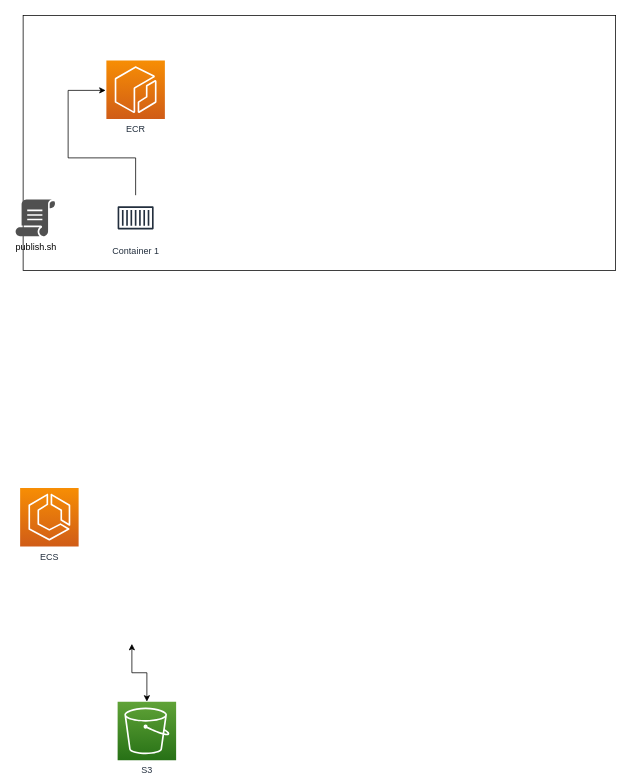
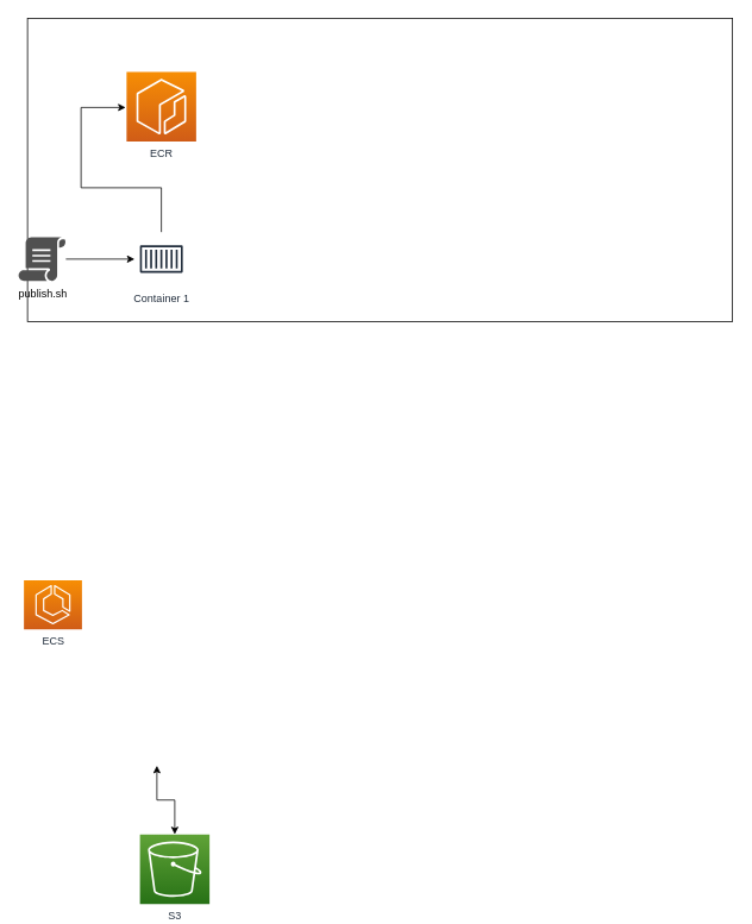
  <mxCell id="0" />
  <mxCell id="1" parent="0" />
  <mxCell id="2" value="" style="rounded=0;whiteSpace=wrap;html=1;" vertex="1" parent="1"><mxGeometry x="30" y="20" width="790" height="340" as="geometry" /></mxCell>
+ <mxCell id="3" value="" style="edgeStyle=orthogonalEdgeStyle;rounded=0;orthogonalLoop=1;jettySize=auto;html=1;" edge="1" parent="1" source="4" target="10"><mxGeometry relative="1" as="geometry" /></mxCell>
  <mxCell id="4" value="publish.sh" style="sketch=0;pointerEvents=1;shadow=0;dashed=0;html=1;strokeColor=none;fillColor=#505050;labelPosition=center;verticalLabelPosition=bottom;verticalAlign=top;outlineConnect=0;align=center;shape=mxgraph.office.concepts.script;" vertex="1" parent="1"><mxGeometry x="20" y="265.5" width="53" height="49" as="geometry" /></mxCell>
  <mxCell id="5" value="ECR&lt;br&gt;" style="sketch=0;points=[[0,0,0],[0.25,0,0],[0.5,0,0],[0.75,0,0],[1,0,0],[0,1,0],[0.25,1,0],[0.5,1,0],[0.75,1,0],[1,1,0],[0,0.25,0],[0,0.5,0],[0,0.75,0],[1,0.25,0],[1,0.5,0],[1,0.75,0]];outlineConnect=0;fontColor=#232F3E;gradientColor=#F78E04;gradientDirection=north;fillColor=#D05C17;strokeColor=#ffffff;dashed=0;verticalLabelPosition=bottom;verticalAlign=top;align=center;html=1;fontSize=12;fontStyle=0;aspect=fixed;shape=mxgraph.aws4.resourceIcon;resIcon=mxgraph.aws4.ecr;" vertex="1" parent="1"><mxGeometry x="141" y="80" width="78" height="78" as="geometry" /></mxCell>
- <mxCell id="6" value="ECS" style="sketch=0;points=[[0,0,0],[0.25,0,0],[0.5,0,0],[0.75,0,0],[1,0,0],[0,1,0],[0.25,1,0],[0.5,1,0],[0.75,1,0],[1,1,0],[0,0.25,0],[0,0.5,0],[0,0.75,0],[1,0.25,0],[1,0.5,0],[1,0.75,0]];outlineConnect=0;fontColor=#232F3E;gradientColor=#F78E04;gradientDirection=north;fillColor=#D05C17;strokeColor=#ffffff;dashed=0;verticalLabelPosition=bottom;verticalAlign=top;align=center;html=1;fontSize=12;fontStyle=0;aspect=fixed;shape=mxgraph.aws4.resourceIcon;resIcon=mxgraph.aws4.ecs;" vertex="1" parent="1"><mxGeometry x="26" y="650" width="78" height="78" as="geometry" /></mxCell>
+ <mxCell id="6" value="ECS" style="sketch=0;points=[[0,0,0],[0.25,0,0],[0.5,0,0],[0.75,0,0],[1,0,0],[0,1,0],[0.25,1,0],[0.5,1,0],[0.75,1,0],[1,1,0],[0,0.25,0],[0,0.5,0],[0,0.75,0],[1,0.25,0],[1,0.5,0],[1,0.75,0]];outlineConnect=0;fontColor=#232F3E;gradientColor=#F78E04;gradientDirection=north;fillColor=#D05C17;strokeColor=#ffffff;dashed=0;verticalLabelPosition=bottom;verticalAlign=top;align=center;html=1;fontSize=12;fontStyle=0;aspect=fixed;shape=mxgraph.aws4.resourceIcon;resIcon=mxgraph.aws4.ecs;" vertex="1" parent="1"><mxGeometry x="26" y="650" width="65" height="55" as="geometry" /></mxCell>
  <mxCell id="7" value="" style="edgeStyle=orthogonalEdgeStyle;rounded=0;orthogonalLoop=1;jettySize=auto;html=1;startArrow=classic;startFill=1;" edge="1" parent="1" source="8" target="11"><mxGeometry relative="1" as="geometry" /></mxCell>
  <mxCell id="8" value="S3" style="sketch=0;points=[[0,0,0],[0.25,0,0],[0.5,0,0],[0.75,0,0],[1,0,0],[0,1,0],[0.25,1,0],[0.5,1,0],[0.75,1,0],[1,1,0],[0,0.25,0],[0,0.5,0],[0,0.75,0],[1,0.25,0],[1,0.5,0],[1,0.75,0]];outlineConnect=0;fontColor=#232F3E;gradientColor=#60A337;gradientDirection=north;fillColor=#277116;strokeColor=#ffffff;dashed=0;verticalLabelPosition=bottom;verticalAlign=top;align=center;html=1;fontSize=12;fontStyle=0;aspect=fixed;shape=mxgraph.aws4.resourceIcon;resIcon=mxgraph.aws4.s3;" vertex="1" parent="1"><mxGeometry x="156" y="935" width="78" height="78" as="geometry" /></mxCell>
  <mxCell id="9" value="" style="edgeStyle=orthogonalEdgeStyle;rounded=0;orthogonalLoop=1;jettySize=auto;html=1;" edge="1" parent="1" source="10"><mxGeometry relative="1" as="geometry"><mxPoint x="140" y="120" as="targetPoint" /><Array as="points"><mxPoint x="180" y="210" /><mxPoint x="90" y="210" /><mxPoint x="90" y="120" /></Array></mxGeometry></mxCell>
  <mxCell id="10" value="Container 1" style="sketch=0;outlineConnect=0;fontColor=#232F3E;gradientColor=none;strokeColor=#232F3E;fillColor=#ffffff;dashed=0;verticalLabelPosition=bottom;verticalAlign=top;align=center;html=1;fontSize=12;fontStyle=0;aspect=fixed;shape=mxgraph.aws4.resourceIcon;resIcon=mxgraph.aws4.container_1;" vertex="1" parent="1"><mxGeometry x="150" y="260" width="60" height="60" as="geometry" /></mxCell>
  <mxCell id="11" value="" style="shape=image;html=1;verticalAlign=top;verticalLabelPosition=bottom;labelBackgroundColor=#ffffff;imageAspect=0;aspect=fixed;image=https://cdn3.iconfinder.com/data/icons/dompicon-glyph-file-format-2/256/file-csv-format-type-128.png" vertex="1" parent="1"><mxGeometry x="151" y="810" width="48" height="48" as="geometry" /></mxCell>
